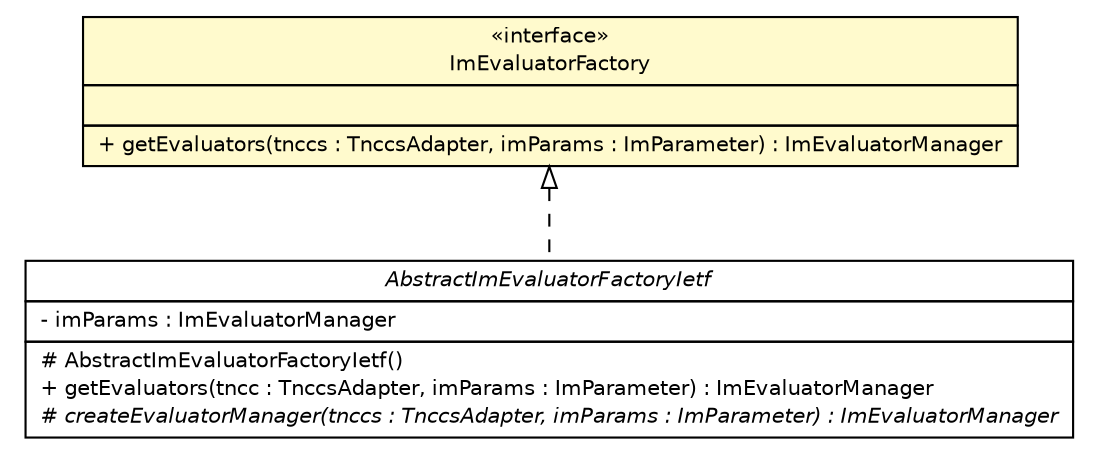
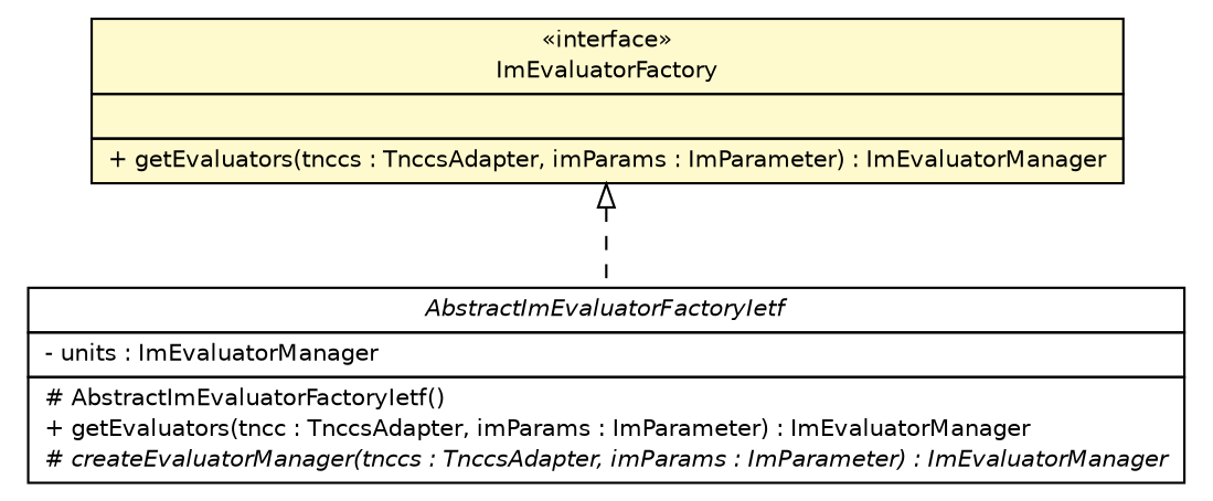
  digraph {
    nodesep=0.25
    ranksep=0.5
    node [fontcolor=black fontname=Helvetica fontsize=10.0 shape=plaintext]
-   n1 [label=<<table title="de.hsbremen.tc.tnc.im.evaluate.AbstractImEvaluatorFactoryIetf" border="0" cellborder="1" cellspacing="0" cellpadding="2" port="p" href="./AbstractImEvaluatorFactoryIetf.html"> 		<tr><td><table border="0" cellspacing="0" cellpadding="1"> <tr><td align="center" balign="center"><font face="Helvetica-Oblique"> AbstractImEvaluatorFactoryIetf </font></td></tr> 		</table></td></tr> 		<tr><td><table border="0" cellspacing="0" cellpadding="1"> <tr><td align="left" balign="left"> - imParams : ImEvaluatorManager </td></tr> 		</table></td></tr> 		<tr><td><table border="0" cellspacing="0" cellpadding="1"> <tr><td align="left" balign="left"> # AbstractImEvaluatorFactoryIetf() </td></tr> <tr><td align="left" balign="left"> + getEvaluators(tncc : TnccsAdapter, imParams : ImParameter) : ImEvaluatorManager </td></tr> <tr><td align="left" balign="left"><font face="Helvetica-Oblique" point-size="10.0"> # createEvaluatorManager(tnccs : TnccsAdapter, imParams : ImParameter) : ImEvaluatorManager </font></td></tr> 		</table></td></tr> 		</table>>]
+   n1 [label=<<table title="de.hsbremen.tc.tnc.im.evaluate.AbstractImEvaluatorFactoryIetf" border="0" cellborder="1" cellspacing="0" cellpadding="2" port="p" href="./AbstractImEvaluatorFactoryIetf.html"> 		<tr><td><table border="0" cellspacing="0" cellpadding="1"> <tr><td align="center" balign="center"><font face="Helvetica-Oblique"> AbstractImEvaluatorFactoryIetf </font></td></tr> 		</table></td></tr> 		<tr><td><table border="0" cellspacing="0" cellpadding="1"> <tr><td align="left" balign="left"> - units : ImEvaluatorManager </td></tr> 		</table></td></tr> 		<tr><td><table border="0" cellspacing="0" cellpadding="1"> <tr><td align="left" balign="left"> # AbstractImEvaluatorFactoryIetf() </td></tr> <tr><td align="left" balign="left"> + getEvaluators(tncc : TnccsAdapter, imParams : ImParameter) : ImEvaluatorManager </td></tr> <tr><td align="left" balign="left"><font face="Helvetica-Oblique" point-size="10.0"> # createEvaluatorManager(tnccs : TnccsAdapter, imParams : ImParameter) : ImEvaluatorManager </font></td></tr> 		</table></td></tr> 		</table>>]
    n2 [label=<<table title="de.hsbremen.tc.tnc.im.evaluate.ImEvaluatorFactory" border="0" cellborder="1" cellspacing="0" cellpadding="2" port="p" bgcolor="lemonChiffon" href="./ImEvaluatorFactory.html"> 		<tr><td><table border="0" cellspacing="0" cellpadding="1"> <tr><td align="center" balign="center"> &#171;interface&#187; </td></tr> <tr><td align="center" balign="center"> ImEvaluatorFactory </td></tr> 		</table></td></tr> 		<tr><td><table border="0" cellspacing="0" cellpadding="1"> <tr><td align="left" balign="left">  </td></tr> 		</table></td></tr> 		<tr><td><table border="0" cellspacing="0" cellpadding="1"> <tr><td align="left" balign="left"> + getEvaluators(tnccs : TnccsAdapter, imParams : ImParameter) : ImEvaluatorManager </td></tr> 		</table></td></tr> 		</table>>]
    n2 -> n1 [arrowtail=empty dir=back fontname=Helvetica fontsize=10 headport=p labelfontname=Helvetica labelfontsize=10 style=dashed tailport=p]
  }
